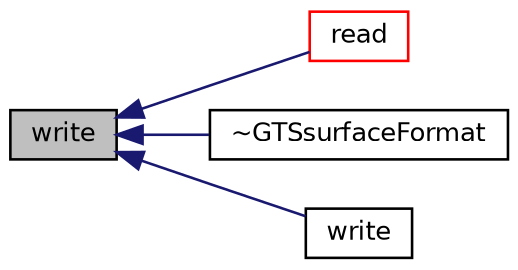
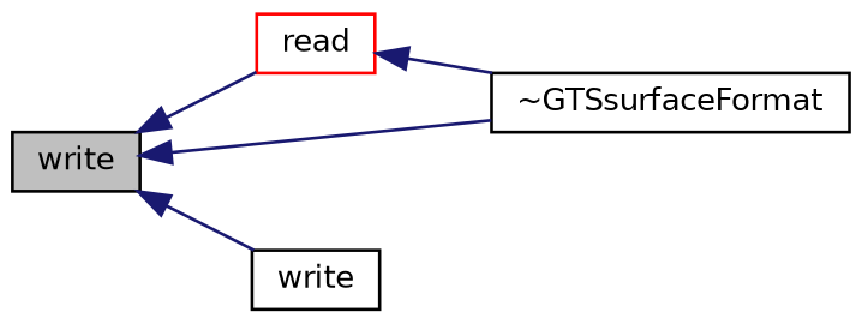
  digraph {
    rankdir=LR
    node [color=black fontname=Helvetica fontsize=10 shape=record]
    edge [color=midnightblue dir=back fontname=Helvetica fontsize=10 labelfontname=Helvetica labelfontsize=10 style=solid]
    n1 [fillcolor=grey75 fontcolor=black height=0.2 label=write style=filled width=0.4]
    n2 [color=red height=0.2 label=read width=0.4]
    n3 [height=0.2 label="~GTSsurfaceFormat" width=0.4]
    n4 [height=0.2 label=write width=0.4]
    n1 -> n2
    n1 -> n3
    n1 -> n4
+   n2 -> n3
  }
